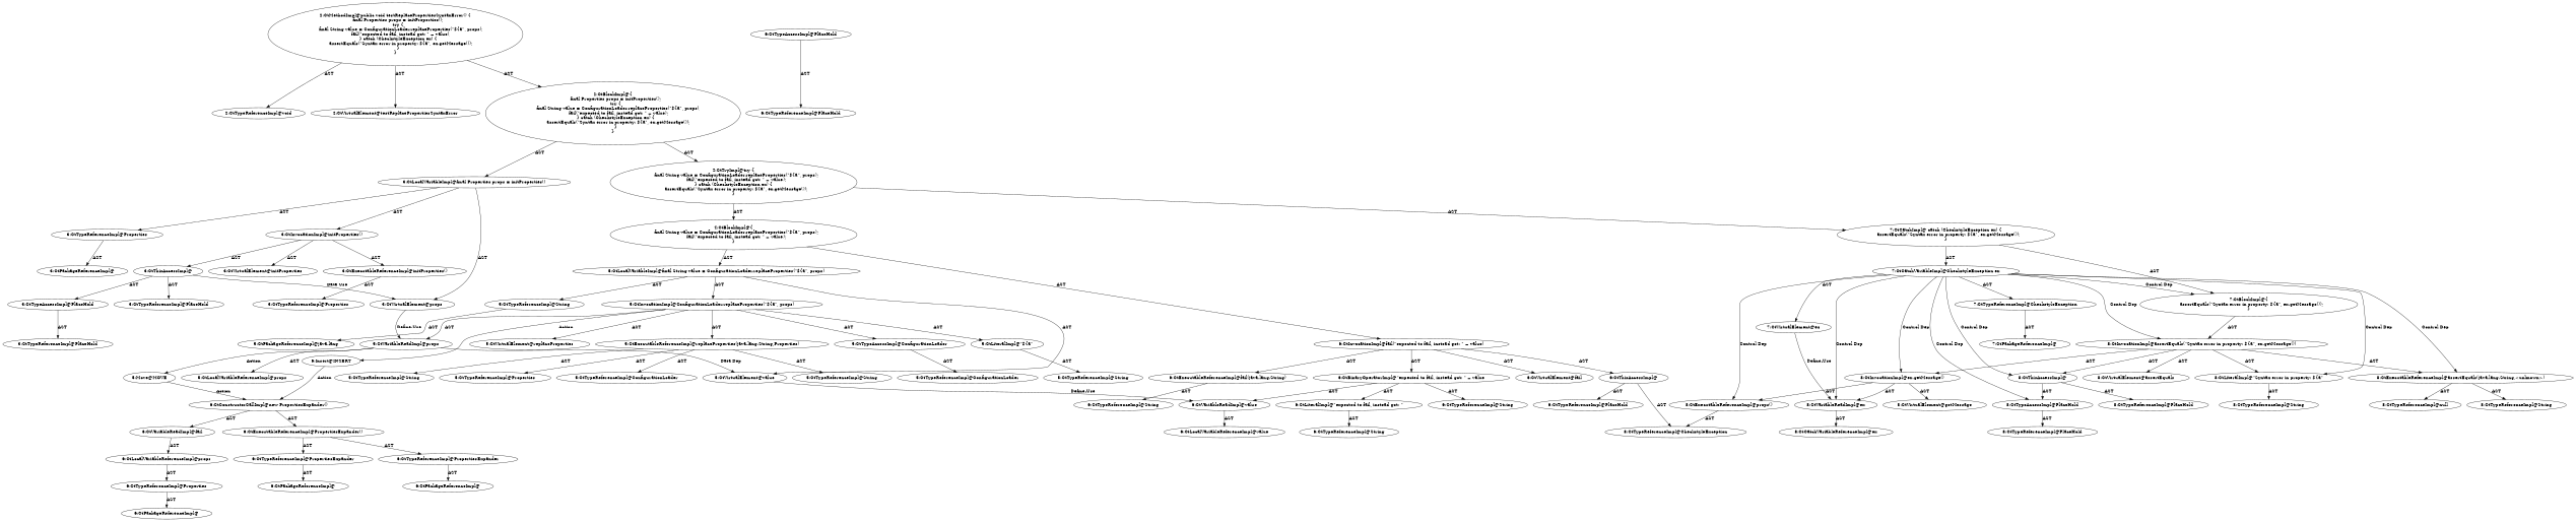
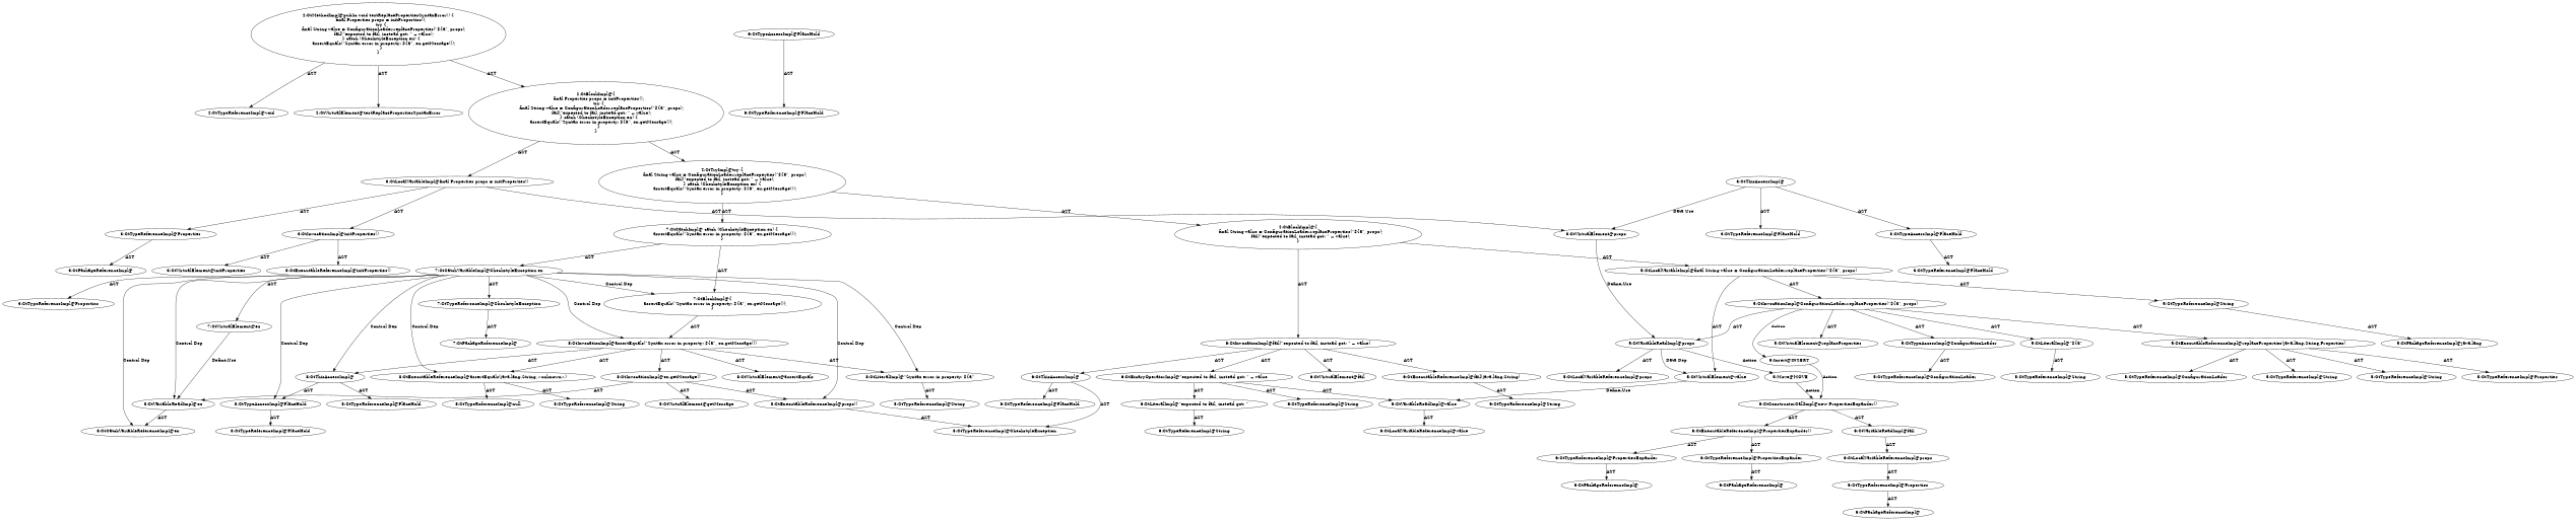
  digraph {
    node [shape=ellipse]
    n1 [label="2:CtTypeReferenceImpl@void"]
    n2 [label="2:CtVirtualElement@testReplacePropertiesSyntaxError"]
    n3 [label="3:CtTypeReferenceImpl@Properties"]
    n4 [label="3:CtPackageReferenceImpl@"]
    n5 [label="3:CtExecutableReferenceImpl@initProperties()"]
    n6 [label="3:CtTypeReferenceImpl@Properties"]
    n7 [label="3:CtVirtualElement@initProperties"]
    n8 [label="3:CtTypeAccessImpl@PlaceHold"]
    n9 [label="3:CtTypeReferenceImpl@PlaceHold"]
    n10 [label="3:CtThisAccessImpl@"]
    n11 [label="3:CtTypeReferenceImpl@PlaceHold"]
    n12 [label="3:CtVirtualElement@props"]
    n13 [label="5:CtVariableReadImpl@props"]
    n14 [label="3:CtInvocationImpl@initProperties()"]
    n15 [label="5:CtLocalVariableReferenceImpl@props"]
    n16 [label="5:CtVirtualElement@value"]
    n17 [label="5:Move@MOVE"]
    n18 [label="3:CtLocalVariableImpl@final Properties props = initProperties()"]
    n19 [label="5:CtTypeReferenceImpl@String"]
    n20 [label="5:CtPackageReferenceImpl@java.lang"]
    n21 [label="5:CtExecutableReferenceImpl@replaceProperties(java.lang.String,Properties)"]
    n22 [label="5:CtTypeReferenceImpl@ConfigurationLoader"]
    n23 [label="5:CtTypeReferenceImpl@String"]
    n24 [label="5:CtTypeReferenceImpl@String"]
    n25 [label="5:CtTypeReferenceImpl@Properties"]
    n26 [label="5:CtVirtualElement@replaceProperties"]
    n27 [label="5:CtTypeAccessImpl@ConfigurationLoader"]
    n28 [label="5:CtTypeReferenceImpl@ConfigurationLoader"]
    n29 [label="5:CtLiteralImpl@\"$\{a\""]
    n30 [label="5:CtTypeReferenceImpl@String"]
    n31 [label="6:CtVariableReadImpl@value"]
    n32 [label="6:CtConstructorCallImpl@new PropertiesExpander()"]
    n33 [label="5:CtInvocationImpl@ConfigurationLoader.replaceProperties(\"$\{a\", props)"]
    n34 [label="6:Insert@INSERT"]
    n35 [label="6:CtLocalVariableReferenceImpl@value"]
    n36 [label="5:CtLocalVariableImpl@final String value = ConfigurationLoader.replaceProperties(\"$\{a\", props)"]
    n37 [label="6:CtExecutableReferenceImpl@fail(java.lang.String)"]
    n38 [label="6:CtTypeReferenceImpl@String"]
    n39 [label="6:CtVirtualElement@fail"]
    n40 [label="6:CtTypeAccessImpl@PlaceHold"]
    n41 [label="6:CtTypeReferenceImpl@PlaceHold"]
    n42 [label="6:CtThisAccessImpl@"]
    n43 [label="6:CtTypeReferenceImpl@PlaceHold"]
    n44 [label="8:CtTypeReferenceImpl@CheckstyleException"]
    n45 [label="6:CtLiteralImpl@\"expected to fail, instead got: \""]
    n46 [label="6:CtTypeReferenceImpl@String"]
    n47 [label="6:CtBinaryOperatorImpl@\"expected to fail, instead got: \" + value"]
    n48 [label="6:CtTypeReferenceImpl@String"]
    n49 [label="6:CtInvocationImpl@fail(\"expected to fail, instead got: \" + value)"]
    n50 [label="4:CtBlockImpl@\{\n    final String value = ConfigurationLoader.replaceProperties(\"$\{a\", props);\n    fail(\"expected to fail, instead got: \" + value);\n\}"]
    n51 [label="7:CtVirtualElement@ex"]
    n52 [label="8:CtVariableReadImpl@ex"]
    n53 [label="8:CtCatchVariableReferenceImpl@ex"]
    n54 [label="7:CtTypeReferenceImpl@CheckstyleException"]
    n55 [label="7:CtPackageReferenceImpl@"]
    n56 [label="7:CtCatchVariableImpl@CheckstyleException ex"]
    n57 [label="8:CtExecutableReferenceImpl@assertEquals(java.lang.String,<unknown>)"]
    n58 [label="8:CtTypeAccessImpl@PlaceHold"]
    n59 [label="8:CtThisAccessImpl@"]
    n60 [label="8:CtLiteralImpl@\"Syntax error in property: $\{a\""]
    n61 [label="8:CtExecutableReferenceImpl@props()"]
    n62 [label="8:CtInvocationImpl@ex.getMessage()"]
    n63 [label="8:CtInvocationImpl@assertEquals(\"Syntax error in property: $\{a\", ex.getMessage())"]
    n64 [label="7:CtBlockImpl@\{\n    assertEquals(\"Syntax error in property: $\{a\", ex.getMessage());\n\}"]
    n65 [label="8:CtTypeReferenceImpl@String"]
    n66 [label="8:CtTypeReferenceImpl@null"]
    n67 [label="8:CtTypeReferenceImpl@PlaceHold"]
    n68 [label="8:CtTypeReferenceImpl@PlaceHold"]
    n69 [label="8:CtTypeReferenceImpl@String"]
    n70 [label="8:CtVirtualElement@getMessage"]
    n71 [label="8:CtVirtualElement@assertEquals"]
    n72 [label="7:CtCatchImpl@ catch (CheckstyleException ex) \{\n    assertEquals(\"Syntax error in property: $\{a\", ex.getMessage());\n\}"]
    n73 [label="4:CtTryImpl@try \{\n    final String value = ConfigurationLoader.replaceProperties(\"$\{a\", props);\n    fail(\"expected to fail, instead got: \" + value);\n\} catch (CheckstyleException ex) \{\n    assertEquals(\"Syntax error in property: $\{a\", ex.getMessage());\n\}"]
    n74 [label="2:CtBlockImpl@\{\n    final Properties props = initProperties();\n    try \{\n        final String value = ConfigurationLoader.replaceProperties(\"$\{a\", props);\n        fail(\"expected to fail, instead got: \" + value);\n    \} catch (CheckstyleException ex) \{\n        assertEquals(\"Syntax error in property: $\{a\", ex.getMessage());\n    \}\n\}"]
    n75 [label="2:CtMethodImpl@public void testReplacePropertiesSyntaxError() \{\n    final Properties props = initProperties();\n    try \{\n        final String value = ConfigurationLoader.replaceProperties(\"$\{a\", props);\n        fail(\"expected to fail, instead got: \" + value);\n    \} catch (CheckstyleException ex) \{\n        assertEquals(\"Syntax error in property: $\{a\", ex.getMessage());\n    \}\n\}"]
    n76 [label="6:CtExecutableReferenceImpl@PropertiesExpander()"]
    n77 [label="6:CtVariableReadImpl@fail"]
    n78 [label="6:CtPackageReferenceImpl@"]
    n79 [label="6:CtTypeReferenceImpl@PropertiesExpander"]
    n80 [label="6:CtPackageReferenceImpl@"]
    n81 [label="6:CtTypeReferenceImpl@PropertiesExpander"]
    n82 [label="6:CtPackageReferenceImpl@"]
    n83 [label="6:CtTypeReferenceImpl@Properties"]
    n84 [label="6:CtLocalVariableReferenceImpl@props"]
    n3 -> n4 [label=AST]
    n5 -> n6 [label=AST]
    n8 -> n9 [label=AST]
    n10 -> n8 [label=AST]
    n10 -> n11 [label=AST]
    n10 -> n12 [label="Data Use"]
    n12 -> n13 [label="Define-Use"]
    n13 -> n15 [label=AST]
    n13 -> n16 [label="Data Dep"]
    n13 -> n17 [label=Action]
    n14 -> n5 [label=AST]
    n14 -> n7 [label=AST]
-   n14 -> n10 [label=AST]
    n16 -> n31 [label="Define-Use"]
    n17 -> n32 [label=Action]
    n18 -> n3 [label=AST]
    n18 -> n12 [label=AST]
    n18 -> n14 [label=AST]
    n19 -> n20 [label=AST]
    n21 -> n22 [label=AST]
    n21 -> n23 [label=AST]
    n21 -> n24 [label=AST]
    n21 -> n25 [label=AST]
    n27 -> n28 [label=AST]
    n29 -> n30 [label=AST]
    n31 -> n35 [label=AST]
    n32 -> n76 [label=AST]
    n32 -> n77 [label=AST]
    n33 -> n13 [label=AST]
    n33 -> n21 [label=AST]
    n33 -> n26 [label=AST]
    n33 -> n27 [label=AST]
    n33 -> n29 [label=AST]
    n33 -> n34 [label=Action]
    n34 -> n32 [label=Action]
    n36 -> n16 [label=AST]
    n36 -> n19 [label=AST]
    n36 -> n33 [label=AST]
    n37 -> n38 [label=AST]
    n40 -> n41 [label=AST]
    n42 -> n43 [label=AST]
    n42 -> n44 [label=AST]
    n45 -> n46 [label=AST]
    n47 -> n31 [label=AST]
    n47 -> n45 [label=AST]
    n47 -> n48 [label=AST]
    n49 -> n37 [label=AST]
    n49 -> n39 [label=AST]
    n49 -> n42 [label=AST]
    n49 -> n47 [label=AST]
    n50 -> n36 [label=AST]
    n50 -> n49 [label=AST]
    n51 -> n52 [label="Define-Use"]
    n52 -> n53 [label=AST]
    n54 -> n55 [label=AST]
    n56 -> n51 [label=AST]
    n56 -> n52 [label="Control Dep"]
    n56 -> n54 [label=AST]
    n56 -> n57 [label="Control Dep"]
    n56 -> n58 [label="Control Dep"]
    n56 -> n59 [label="Control Dep"]
    n56 -> n60 [label="Control Dep"]
    n56 -> n61 [label="Control Dep"]
-   n56 -> n62 [label="Control Dep"]
+   n56 -> n53 [label="Control Dep"]
    n56 -> n63 [label="Control Dep"]
    n56 -> n64 [label="Control Dep"]
    n57 -> n65 [label=AST]
    n57 -> n66 [label=AST]
    n58 -> n67 [label=AST]
    n59 -> n58 [label=AST]
    n59 -> n68 [label=AST]
    n60 -> n69 [label=AST]
    n61 -> n44 [label=AST]
    n62 -> n52 [label=AST]
    n62 -> n61 [label=AST]
    n62 -> n70 [label=AST]
    n63 -> n57 [label=AST]
    n63 -> n59 [label=AST]
    n63 -> n60 [label=AST]
    n63 -> n62 [label=AST]
    n63 -> n71 [label=AST]
    n64 -> n63 [label=AST]
    n72 -> n56 [label=AST]
    n72 -> n64 [label=AST]
    n73 -> n50 [label=AST]
    n73 -> n72 [label=AST]
    n74 -> n18 [label=AST]
    n74 -> n73 [label=AST]
    n75 -> n1 [label=AST]
    n75 -> n2 [label=AST]
    n75 -> n74 [label=AST]
    n76 -> n79 [label=AST]
    n76 -> n81 [label=AST]
    n77 -> n84 [label=AST]
    n79 -> n78 [label=AST]
    n81 -> n80 [label=AST]
    n83 -> n82 [label=AST]
    n84 -> n83 [label=AST]
  }
